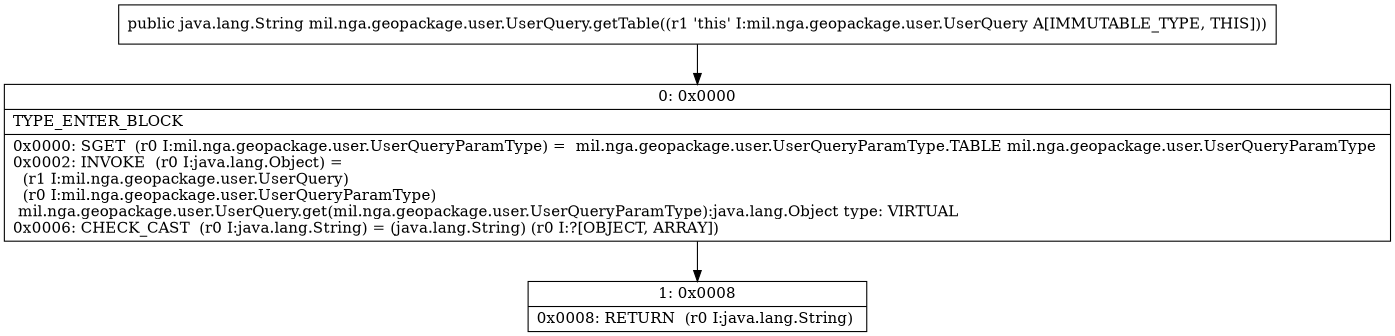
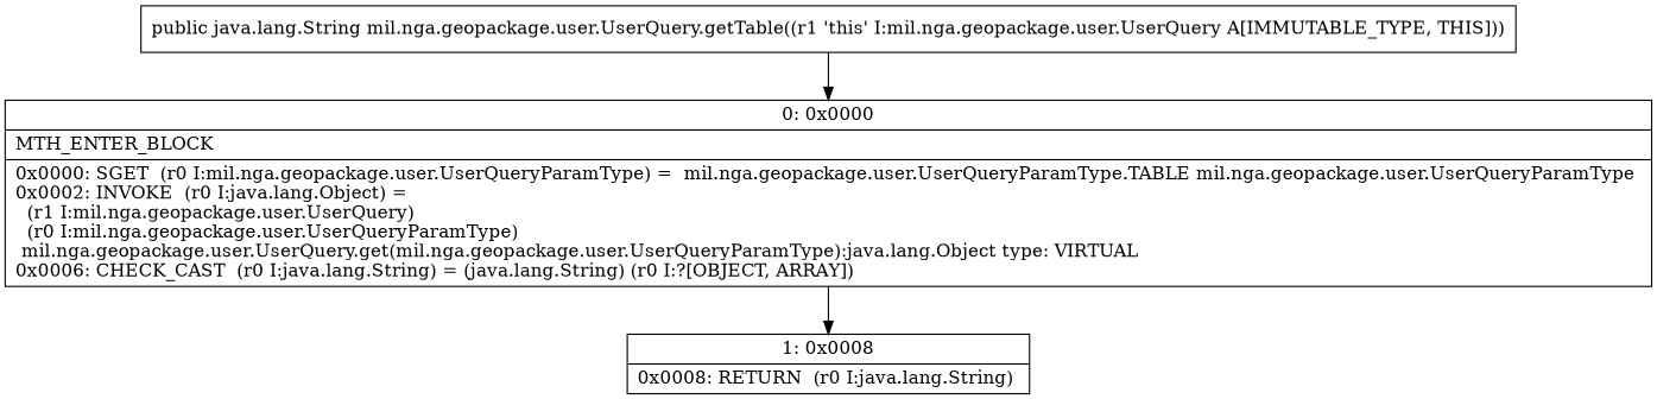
  digraph {
    node [shape=record]
-   n1 [label="{0\:\ 0x0000|TYPE_ENTER_BLOCK\l|0x0000: SGET  (r0 I:mil.nga.geopackage.user.UserQueryParamType) =  mil.nga.geopackage.user.UserQueryParamType.TABLE mil.nga.geopackage.user.UserQueryParamType \l0x0002: INVOKE  (r0 I:java.lang.Object) = \l  (r1 I:mil.nga.geopackage.user.UserQuery)\l  (r0 I:mil.nga.geopackage.user.UserQueryParamType)\l mil.nga.geopackage.user.UserQuery.get(mil.nga.geopackage.user.UserQueryParamType):java.lang.Object type: VIRTUAL \l0x0006: CHECK_CAST  (r0 I:java.lang.String) = (java.lang.String) (r0 I:?[OBJECT, ARRAY]) \l}"]
+   n1 [label="{0\:\ 0x0000|MTH_ENTER_BLOCK\l|0x0000: SGET  (r0 I:mil.nga.geopackage.user.UserQueryParamType) =  mil.nga.geopackage.user.UserQueryParamType.TABLE mil.nga.geopackage.user.UserQueryParamType \l0x0002: INVOKE  (r0 I:java.lang.Object) = \l  (r1 I:mil.nga.geopackage.user.UserQuery)\l  (r0 I:mil.nga.geopackage.user.UserQueryParamType)\l mil.nga.geopackage.user.UserQuery.get(mil.nga.geopackage.user.UserQueryParamType):java.lang.Object type: VIRTUAL \l0x0006: CHECK_CAST  (r0 I:java.lang.String) = (java.lang.String) (r0 I:?[OBJECT, ARRAY]) \l}"]
    n2 [label="{1\:\ 0x0008|0x0008: RETURN  (r0 I:java.lang.String) \l}"]
    n3 [label="{public java.lang.String mil.nga.geopackage.user.UserQuery.getTable((r1 'this' I:mil.nga.geopackage.user.UserQuery A[IMMUTABLE_TYPE, THIS])) }"]
    n1 -> n2
    n3 -> n1
  }
